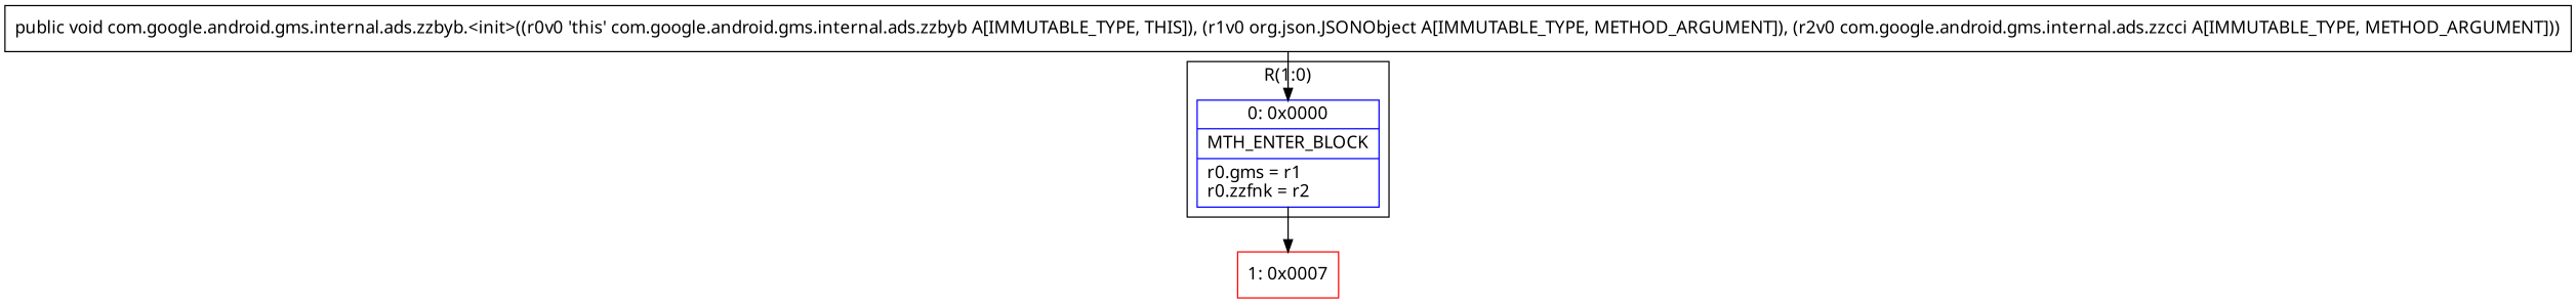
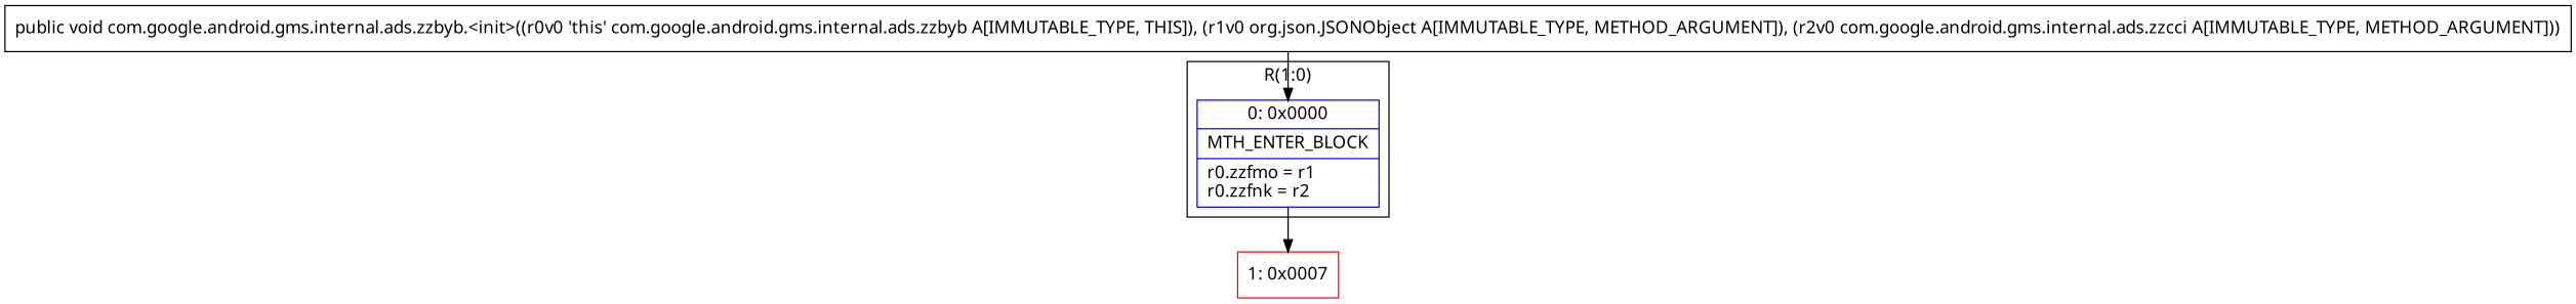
  digraph {
    fontname="Noto Sans"
    node [shape=record fontname="Noto Sans"]
    edge [fontname="Noto Sans"]
-   n1 [color=blue label="{0\:\ 0x0000|MTH_ENTER_BLOCK\l|r0.gms = r1\lr0.zzfnk = r2\l}"]
+   n1 [color=blue label="{0\:\ 0x0000|MTH_ENTER_BLOCK\l|r0.zzfmo = r1\lr0.zzfnk = r2\l}"]
    n2 [color=red label="{1\:\ 0x0007}"]
    n3 [label="{public void com.google.android.gms.internal.ads.zzbyb.\<init\>((r0v0 'this' com.google.android.gms.internal.ads.zzbyb A[IMMUTABLE_TYPE, THIS]), (r1v0 org.json.JSONObject A[IMMUTABLE_TYPE, METHOD_ARGUMENT]), (r2v0 com.google.android.gms.internal.ads.zzcci A[IMMUTABLE_TYPE, METHOD_ARGUMENT])) }"]
    subgraph cluster_1 {
      label="R(1:0)"
      n1
    }
    n1 -> n2
    n3 -> n1
  }
